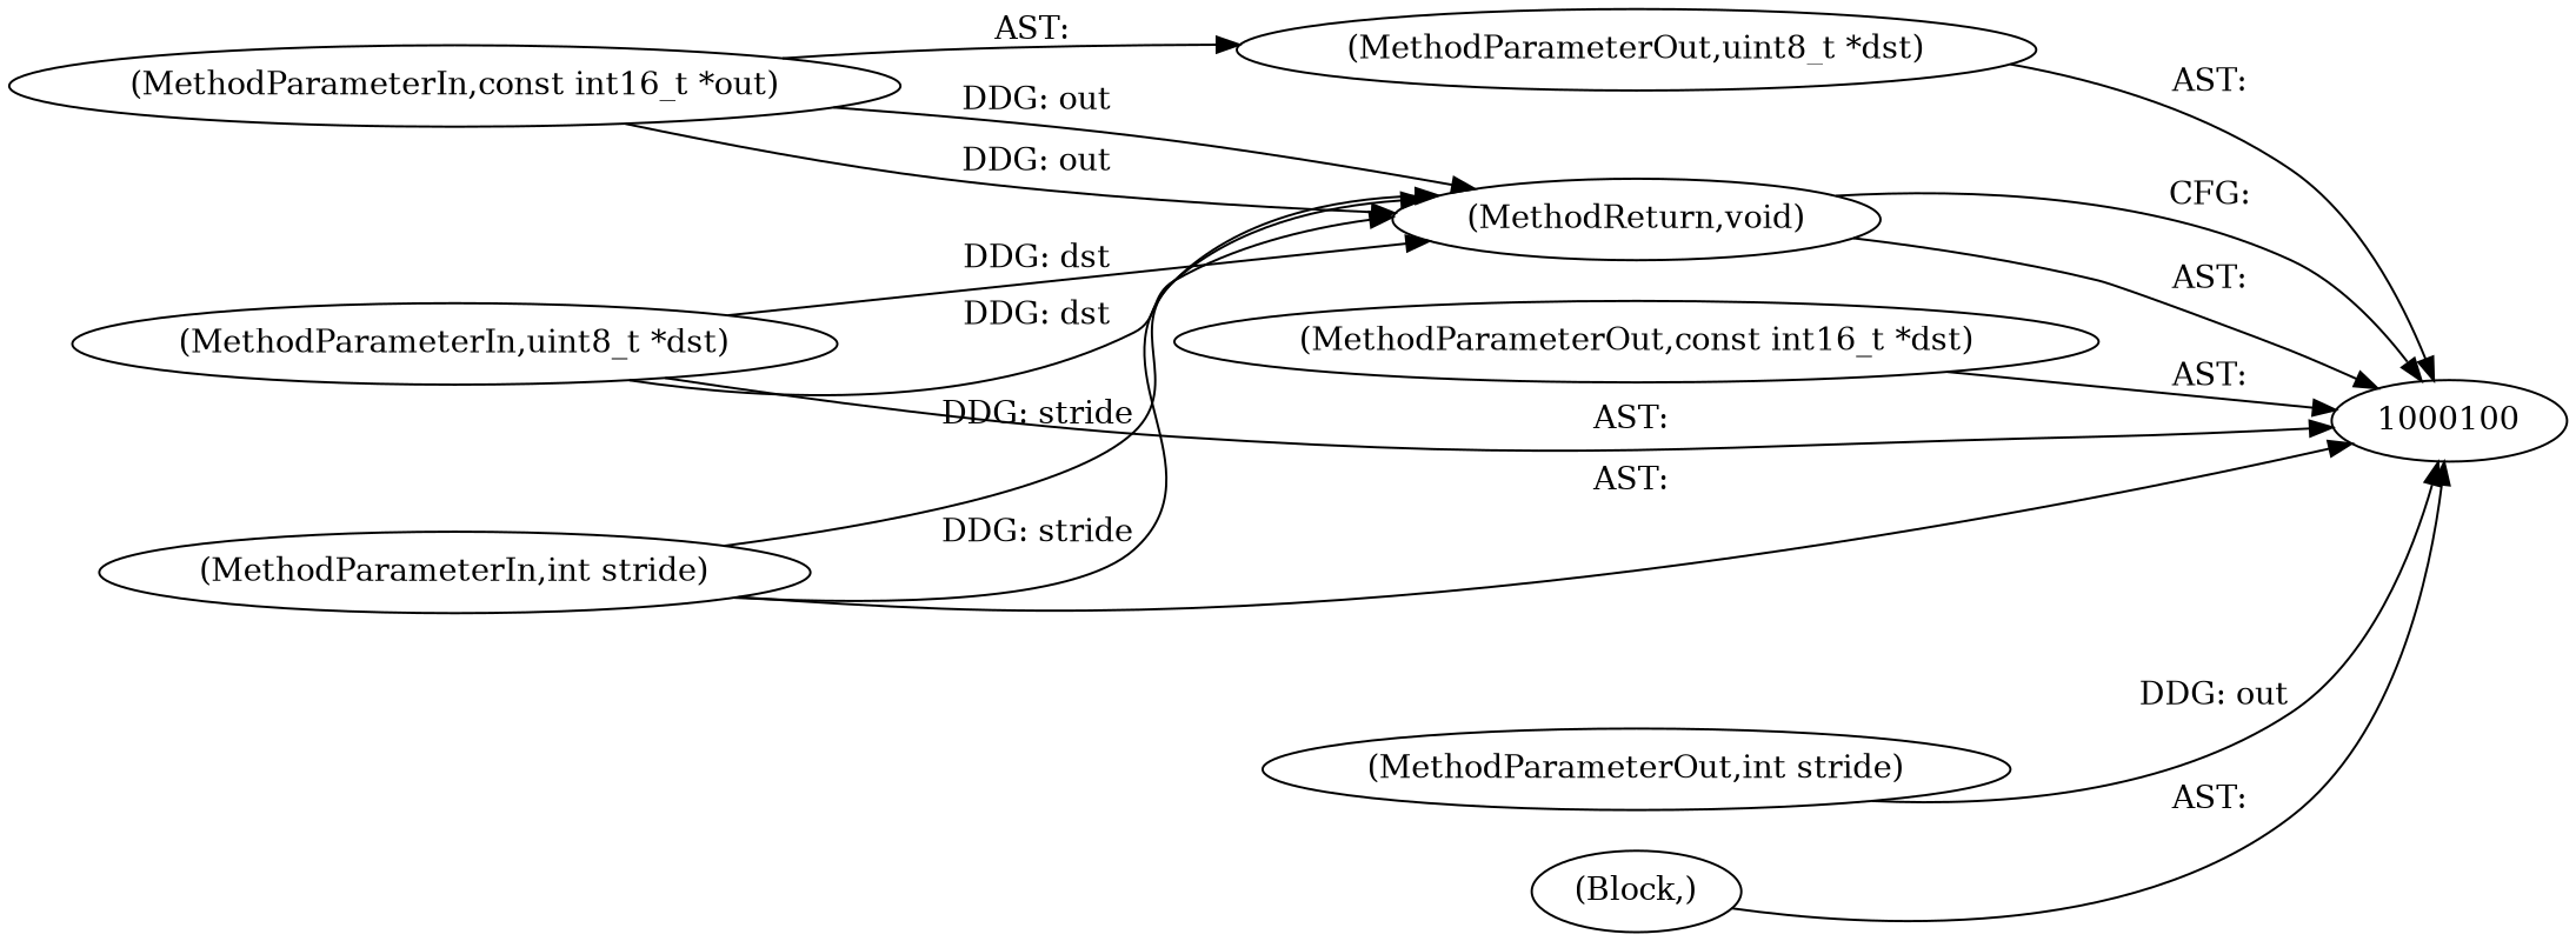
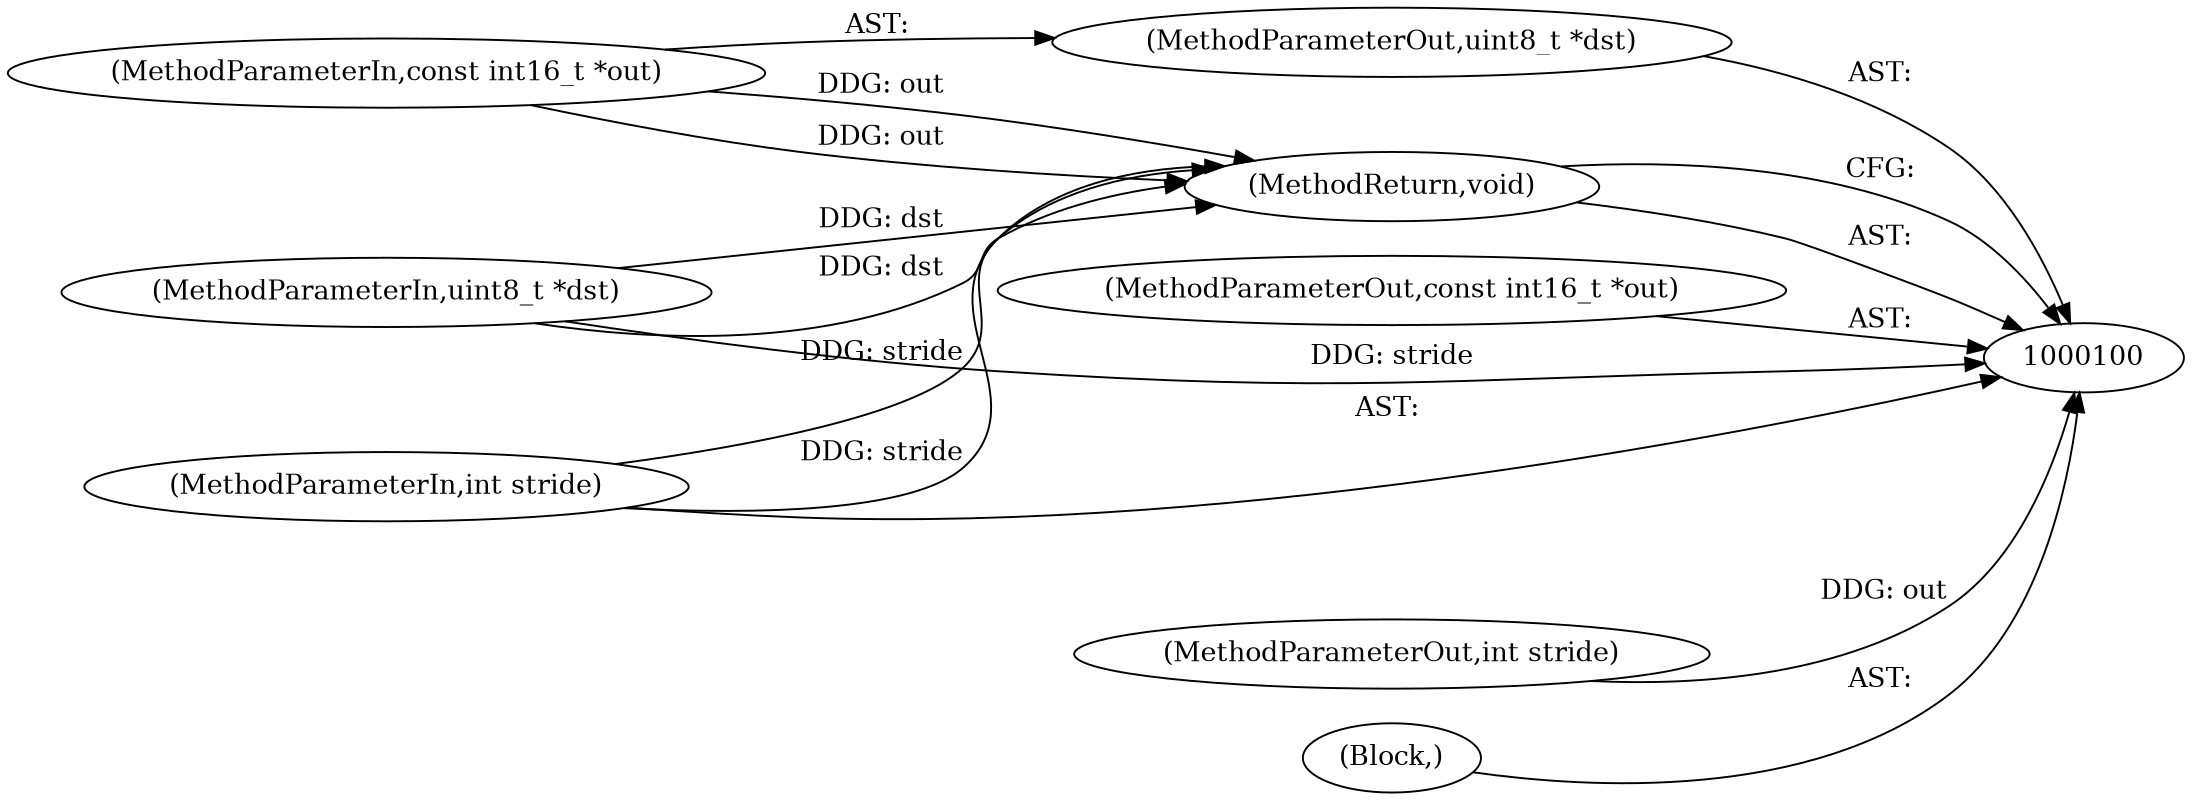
  digraph {
    rankdir=LR
    n1 [label="(MethodParameterIn,const int16_t *out)"]
    n2 [label="(MethodReturn,void)"]
    n3 [label="(MethodParameterOut,uint8_t *dst)"]
    1000100
-   n5 [label="(MethodParameterOut,const int16_t *dst)"]
+   n5 [label="(MethodParameterOut,const int16_t *out)"]
    n6 [label="(MethodParameterIn,uint8_t *dst)"]
    n7 [label="(MethodParameterIn,int stride)"]
    n8 [label="(MethodParameterOut,int stride)"]
    n9 [label="(Block,)"]
    n1 -> n2 [label="DDG: out"]
    n1 -> n2 [label="DDG: out"]
    n1 -> n3 [label="AST: "]
    n2 -> 1000100 [label="AST: "]
    n2 -> 1000100 [label="CFG: "]
    n3 -> 1000100 [label="AST: "]
    n5 -> 1000100 [label="AST: "]
    n6 -> n2 [label="DDG: dst"]
    n6 -> n2 [label="DDG: dst"]
-   n6 -> 1000100 [label="AST: "]
+   n6 -> 1000100 [label="DDG: stride"]
    n7 -> n2 [label="DDG: stride"]
    n7 -> n2 [label="DDG: stride"]
    n7 -> 1000100 [label="AST: "]
    n8 -> 1000100 [label="DDG: out"]
    n9 -> 1000100 [label="AST: "]
  }
